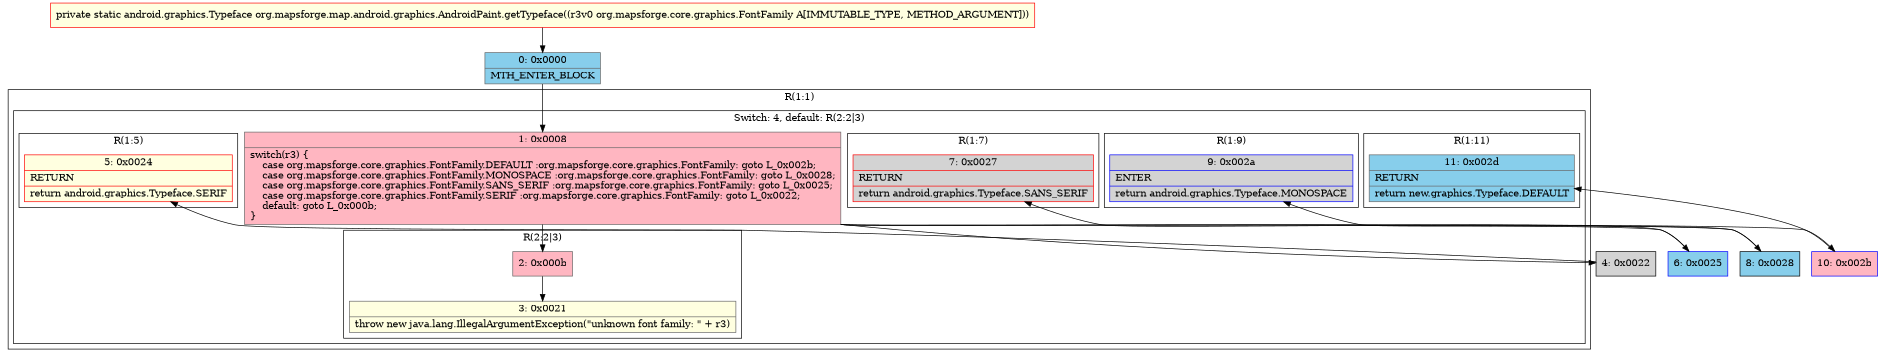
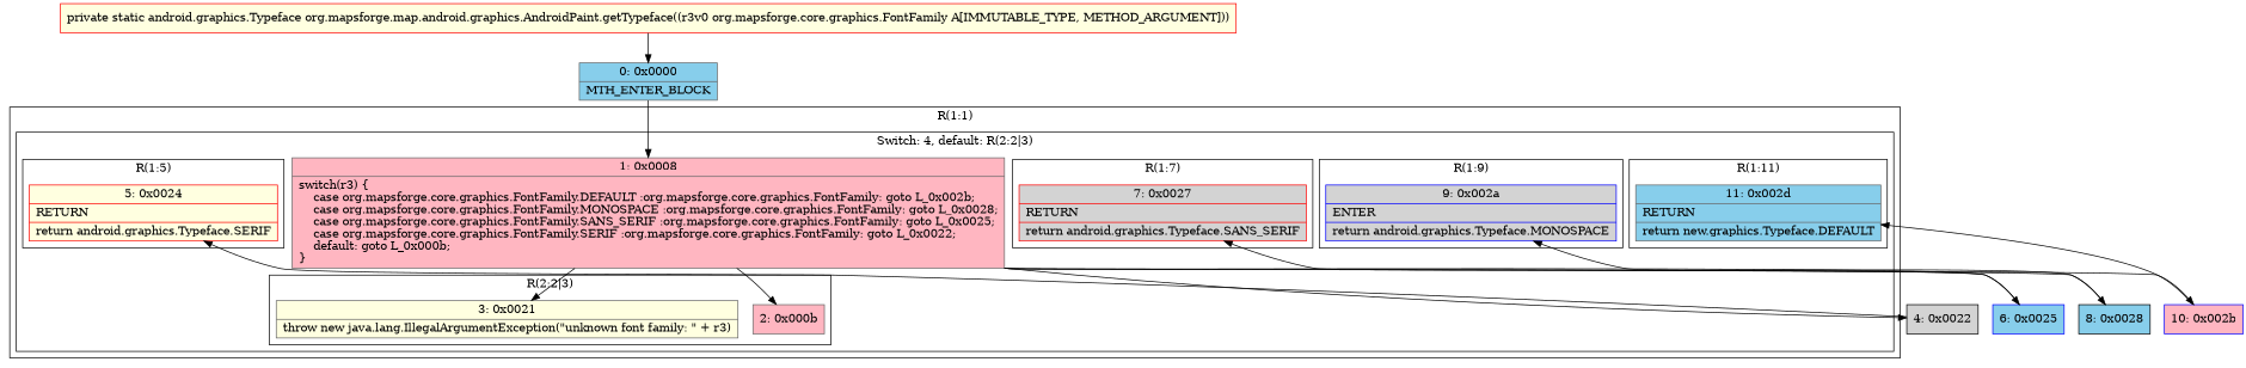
  digraph {
    node [color=gray40 fillcolor=skyblue shape=record style=filled]
    n1 [label="{11\:\ 0x002d|RETURN\l|return new.graphics.Typeface.DEFAULT\l}"]
    n2 [color=blue fillcolor=lightgrey label="{9\:\ 0x002a|ENTER\l|return android.graphics.Typeface.MONOSPACE\l}"]
    n3 [color=red fillcolor=lightgrey label="{7\:\ 0x0027|RETURN\l|return android.graphics.Typeface.SANS_SERIF\l}"]
    n4 [color=red fillcolor=lightyellow label="{5\:\ 0x0024|RETURN\l|return android.graphics.Typeface.SERIF\l}"]
    n5 [fillcolor=lightpink label="{2\:\ 0x000b}"]
    n6 [fillcolor=lightyellow label="{3\:\ 0x0021|throw new java.lang.IllegalArgumentException(\"unknown font family: \" + r3)\l}"]
    n7 [fillcolor=lightpink label="{1\:\ 0x0008|switch(r3) \{\l    case org.mapsforge.core.graphics.FontFamily.DEFAULT :org.mapsforge.core.graphics.FontFamily: goto L_0x002b;\l    case org.mapsforge.core.graphics.FontFamily.MONOSPACE :org.mapsforge.core.graphics.FontFamily: goto L_0x0028;\l    case org.mapsforge.core.graphics.FontFamily.SANS_SERIF :org.mapsforge.core.graphics.FontFamily: goto L_0x0025;\l    case org.mapsforge.core.graphics.FontFamily.SERIF :org.mapsforge.core.graphics.FontFamily: goto L_0x0022;\l    default: goto L_0x000b;\l\}\l}"]
    n8 [color=black fillcolor=lightgrey label="{4\:\ 0x0022}"]
    n9 [color=blue label="{6\:\ 0x0025}"]
    n10 [color=black label="{8\:\ 0x0028}"]
    n11 [color=blue fillcolor=lightpink label="{10\:\ 0x002b}"]
    n12 [label="{0\:\ 0x0000|MTH_ENTER_BLOCK\l}"]
    n13 [color=red fillcolor=lightyellow label="{private static android.graphics.Typeface org.mapsforge.map.android.graphics.AndroidPaint.getTypeface((r3v0 org.mapsforge.core.graphics.FontFamily A[IMMUTABLE_TYPE, METHOD_ARGUMENT])) }"]
    subgraph cluster_1 {
      label="R(1:1)"
      subgraph cluster_2 {
        label="Switch: 4, default: R(2:2|3)"
        n7
        subgraph cluster_3 {
          label="R(1:11)"
          n1
        }
        subgraph cluster_4 {
          label="R(1:9)"
          n2
        }
        subgraph cluster_5 {
          label="R(1:7)"
          n3
        }
        subgraph cluster_6 {
          label="R(1:5)"
          n4
        }
        subgraph cluster_7 {
          label="R(2:2|3)"
          n5
          n6
        }
      }
    }
-   n5 -> n6
+   n7 -> n6
    n7 -> n5
    n7 -> n8
    n7 -> n9
    n7 -> n10
    n7 -> n11
    n8 -> n4
    n9 -> n3
    n10 -> n2
    n11 -> n1
    n12 -> n7
    n13 -> n12
  }
